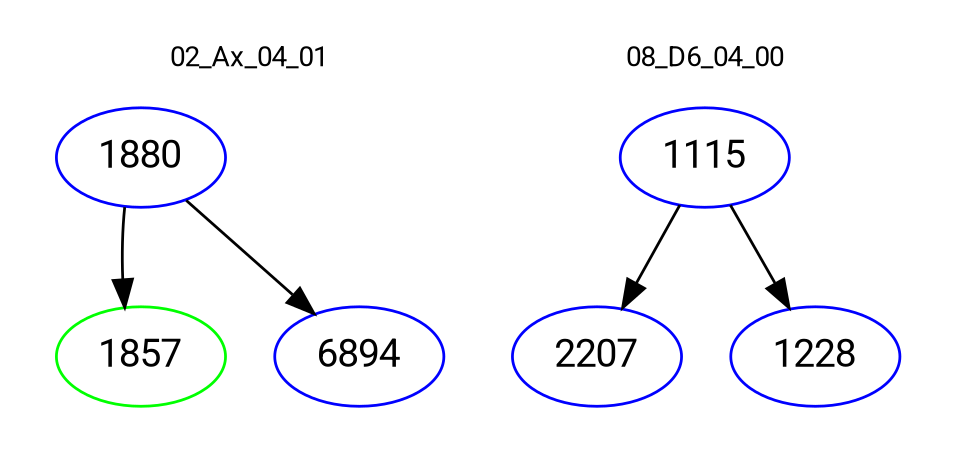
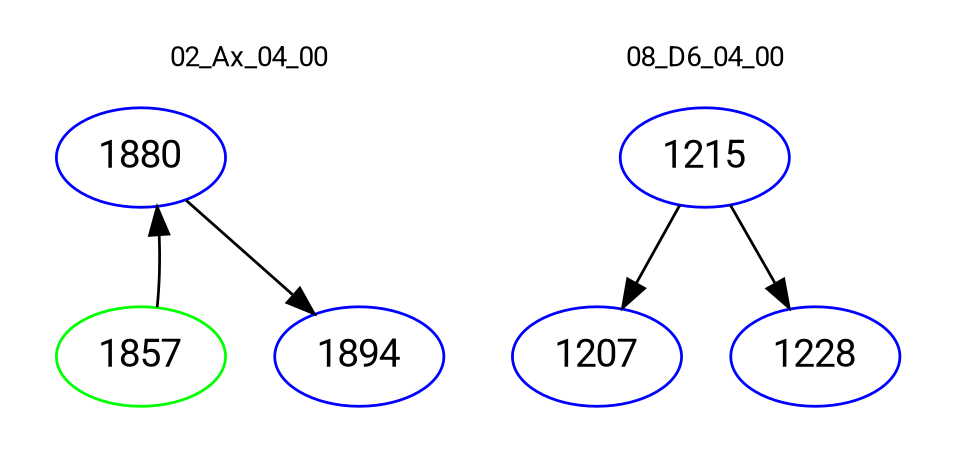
  digraph {
    fontname=Roboto
    node [color=blue fontname=Roboto]
    edge [color=black fontname=Roboto]
    n1 [label=1880]
    n2 [color=green label=1857]
-   n3 [label=6894]
-   n4 [label=1115]
-   n5 [label=2207]
+   n3 [label=1894]
+   n4 [label=1215]
+   n5 [label=1207]
    n6 [label=1228]
    subgraph cluster_1 {
      color=white
      fontsize=10
-     label="02_Ax_04_01"
+     label="02_Ax_04_00"
      n1
      n2
      n3
    }
    subgraph cluster_2 {
      color=white
      fontsize=10
      label="08_D6_04_00"
      n4
      n5
      n6
    }
-   n1 -> n2
+   n2 -> n1
    n1 -> n3
    n4 -> n5
    n4 -> n6
  }
